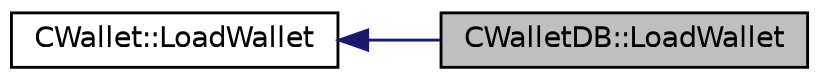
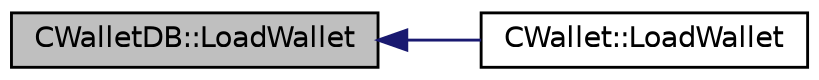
  digraph {
    rankdir=LR
    node [color=black fontname=Helvetica fontsize=10 shape=record style=filled]
    n1 [fillcolor=grey75 fontcolor=black height=0.2 label="CWalletDB::LoadWallet" width=0.4]
    n2 [fillcolor=white height=0.2 label="CWallet::LoadWallet" width=0.4]
-   n2 -> n1 [color=midnightblue dir=back fontname=Helvetica fontsize=10 labelfontname=Helvetica labelfontsize=10 style=solid]
+   n1 -> n2 [color=midnightblue dir=back fontname=Helvetica fontsize=10 labelfontname=Helvetica labelfontsize=10 style=solid]
  }
